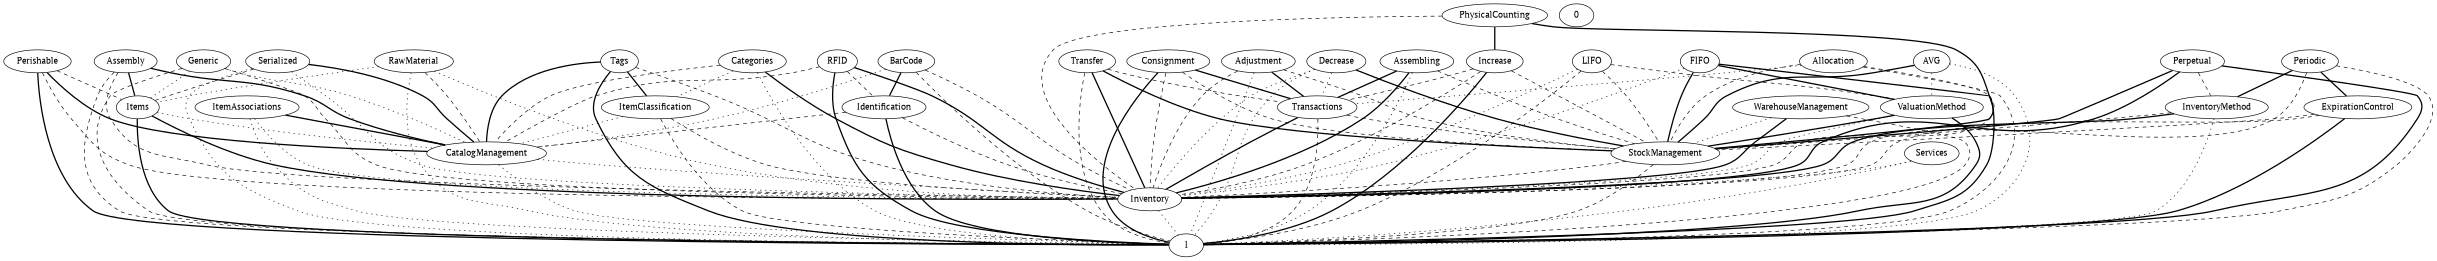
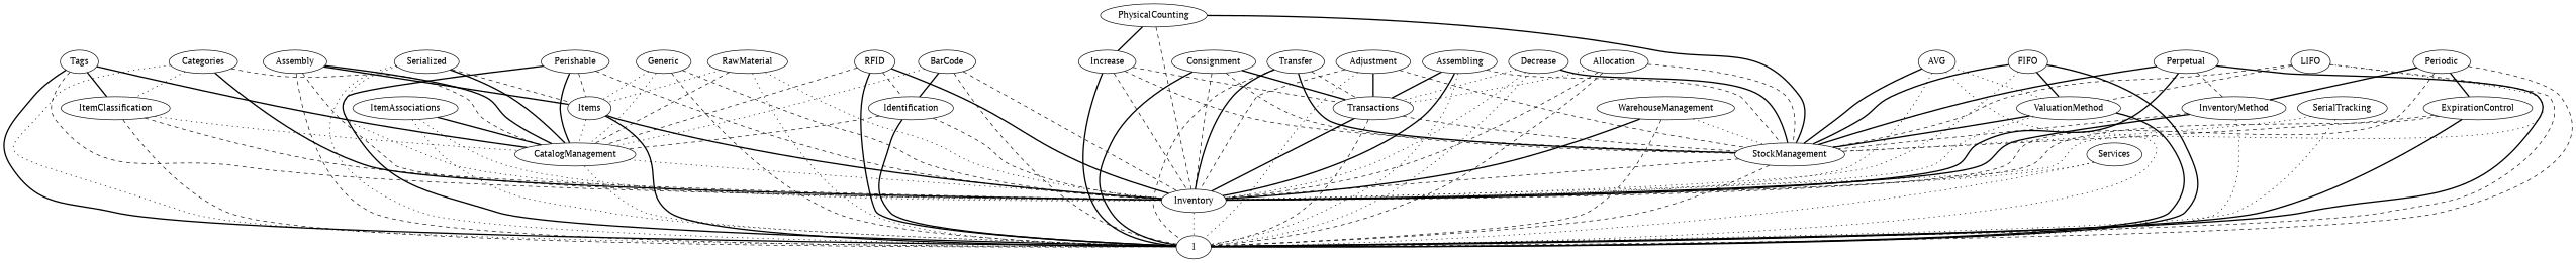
  graph {
    fontname="PT Serif"
    node [fontname="PT Serif"]
    edge [fontname="PT Serif" style=dashed]
+   SerialTracking
    1
    StockManagement
    Inventory
    Assembly
    CatalogManagement
    Items
    Tags
    ItemClassification
    RawMaterial
    Consignment
    Transactions
    Increase
    Services
    Serialized
    Categories
    LIFO
    ValuationMethod
    Transfer
    ExpirationControl
    ItemAssociations
-   0
    WarehouseManagement
    Perpetual
    InventoryMethod
    Adjustment
    AVG
    PhysicalCounting
    Periodic
    Assembling
    Perishable
    Decrease
    RFID
    Identification
    Generic
    FIFO
    BarCode
    Allocation
+   SerialTracking -- 1 [style=dotted]
+   SerialTracking -- StockManagement [style=dotted]
    StockManagement -- 1
    StockManagement -- Inventory
    Inventory -- 1 [style=dotted]
    Assembly -- 1
    Assembly -- Inventory
    Assembly -- CatalogManagement [style=bold]
    Assembly -- Items [style=bold]
    CatalogManagement -- 1 [style=dotted]
    CatalogManagement -- Inventory [style=dotted]
    Items -- 1 [style=bold]
    Items -- Inventory [style=bold]
    Items -- CatalogManagement [style=dotted]
    Tags -- 1 [style=bold]
    Tags -- Inventory
    Tags -- CatalogManagement [style=bold]
    Tags -- ItemClassification [style=bold]
    ItemClassification -- 1
    ItemClassification -- Inventory
    ItemClassification -- CatalogManagement [style=dotted]
    RawMaterial -- 1 [style=dotted]
    RawMaterial -- Inventory [style=dotted]
    RawMaterial -- CatalogManagement
    RawMaterial -- Items [style=dotted]
    Consignment -- 1 [style=bold]
    Consignment -- StockManagement
    Consignment -- Inventory
    Consignment -- Transactions [style=bold]
    Transactions -- 1
    Transactions -- StockManagement
    Transactions -- Inventory [style=bold]
    Increase -- 1 [style=bold]
    Increase -- StockManagement
    Increase -- Inventory
    Increase -- Transactions
    Services -- 1 [style=dotted]
    Services -- Inventory [style=dotted]
    Serialized -- 1 [style=dotted]
    Serialized -- Inventory [style=dotted]
    Serialized -- CatalogManagement [style=bold]
    Serialized -- Items
    Categories -- 1 [style=dotted]
    Categories -- Inventory [style=bold]
    Categories -- CatalogManagement
    Categories -- ItemClassification [style=dotted]
    LIFO -- 1
    LIFO -- StockManagement
    LIFO -- Inventory [style=dotted]
    LIFO -- ValuationMethod
    ValuationMethod -- 1 [style=bold]
    ValuationMethod -- StockManagement [style=bold]
    ValuationMethod -- Inventory [style=dotted]
    Transfer -- 1
    Transfer -- StockManagement [style=bold]
    Transfer -- Inventory [style=bold]
    Transfer -- Transactions
    ExpirationControl -- 1 [style=bold]
    ExpirationControl -- StockManagement
    ExpirationControl -- Inventory
    ItemAssociations -- 1 [style=dotted]
    ItemAssociations -- Inventory [style=dotted]
    ItemAssociations -- CatalogManagement [style=bold]
    WarehouseManagement -- 1
    WarehouseManagement -- StockManagement [style=dotted]
    WarehouseManagement -- Inventory [style=bold]
    Perpetual -- 1 [style=bold]
    Perpetual -- StockManagement [style=bold]
    Perpetual -- Inventory [style=bold]
    Perpetual -- InventoryMethod
    InventoryMethod -- 1 [style=dotted]
    InventoryMethod -- StockManagement
    InventoryMethod -- Inventory [style=bold]
    Adjustment -- 1 [style=dotted]
    Adjustment -- StockManagement
    Adjustment -- Inventory
    Adjustment -- Transactions [style=bold]
    AVG -- 1 [style=dotted]
    AVG -- StockManagement [style=bold]
+   AVG -- Inventory [style=dotted]
    AVG -- ValuationMethod [style=dotted]
    PhysicalCounting -- StockManagement [style=bold]
    PhysicalCounting -- Inventory
    PhysicalCounting -- Increase [style=bold]
    Periodic -- 1
    Periodic -- Inventory
    Periodic -- ExpirationControl [style=bold]
    Periodic -- InventoryMethod [style=bold]
    Assembling -- 1 [style=dotted]
    Assembling -- StockManagement
    Assembling -- Inventory [style=bold]
    Assembling -- Transactions [style=bold]
    Perishable -- 1 [style=bold]
    Perishable -- Inventory
    Perishable -- CatalogManagement [style=bold]
    Perishable -- Items
    Decrease -- 1 [style=dotted]
    Decrease -- StockManagement [style=bold]
    Decrease -- Inventory [style=dotted]
    Decrease -- Transactions [style=dotted]
    RFID -- 1 [style=bold]
    RFID -- Inventory [style=bold]
    RFID -- CatalogManagement
    RFID -- Identification
    Identification -- 1 [style=bold]
    Identification -- Inventory
    Identification -- CatalogManagement
    Generic -- 1
    Generic -- Inventory
    Generic -- CatalogManagement [style=dotted]
    Generic -- Items [style=dotted]
    FIFO -- 1 [style=bold]
    FIFO -- StockManagement [style=bold]
    FIFO -- Inventory [style=dotted]
    FIFO -- ValuationMethod [style=bold]
    BarCode -- 1
    BarCode -- Inventory
    BarCode -- CatalogManagement [style=dotted]
    BarCode -- Identification [style=bold]
    Allocation -- 1
    Allocation -- StockManagement
    Allocation -- Inventory
    Allocation -- Transactions [style=dotted]
  }
